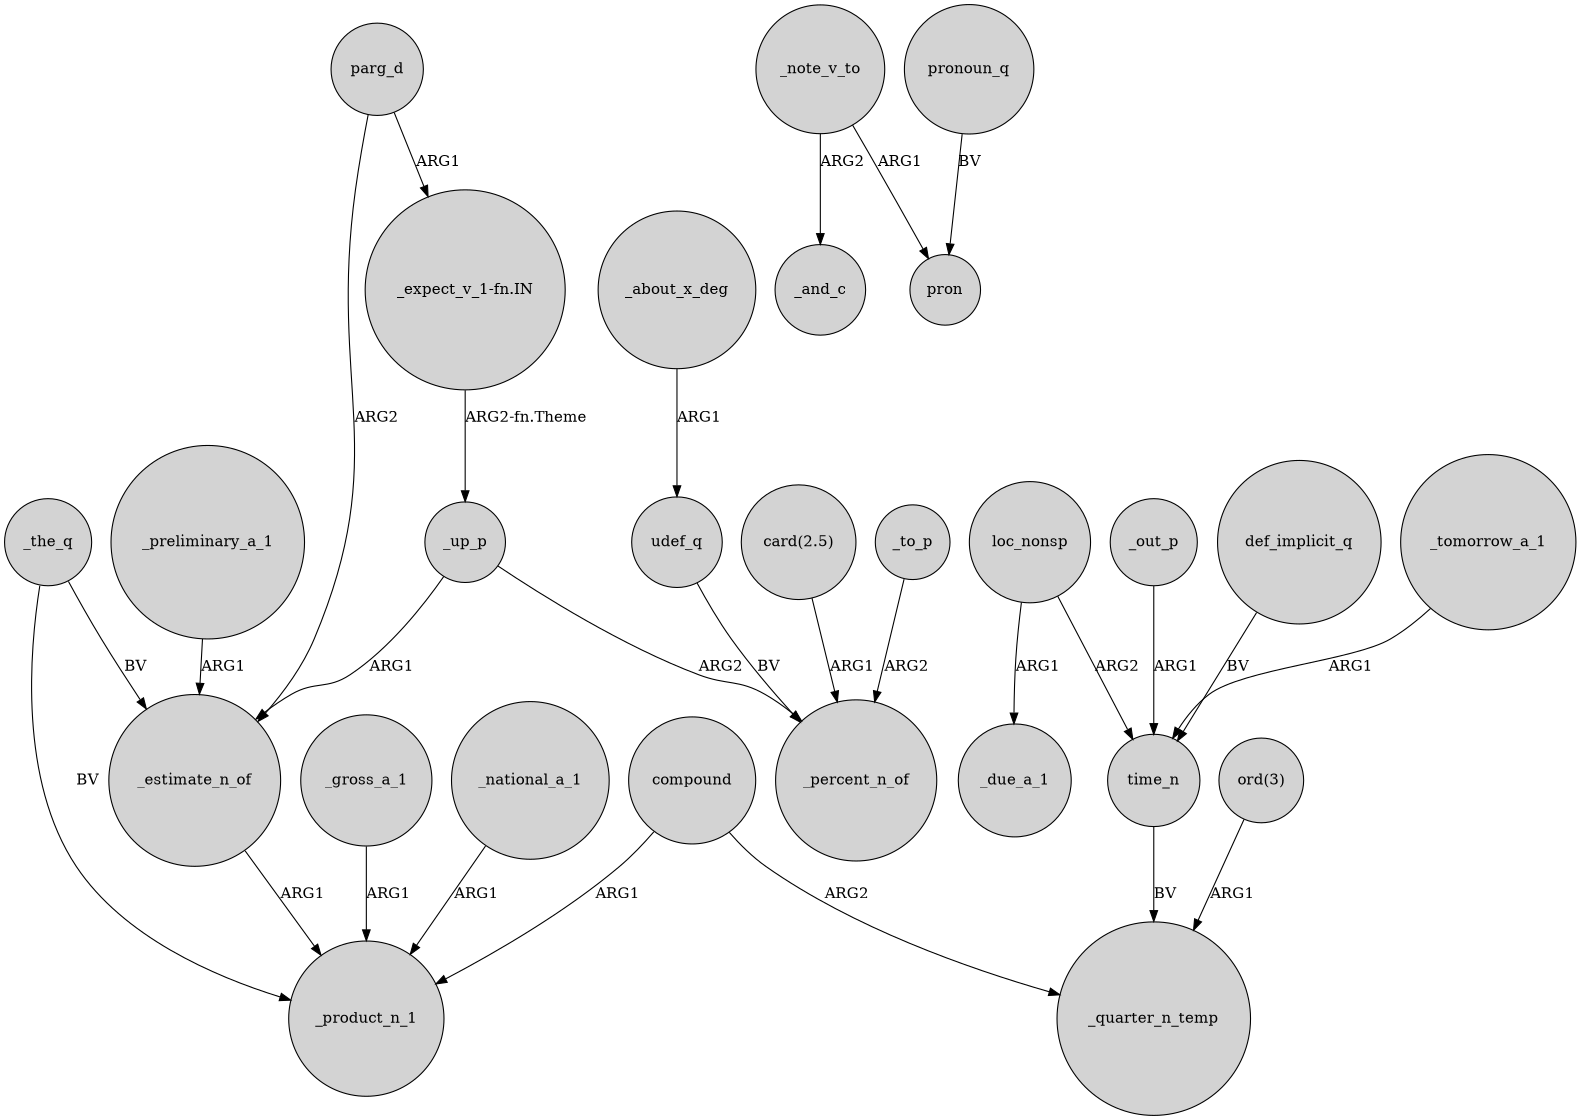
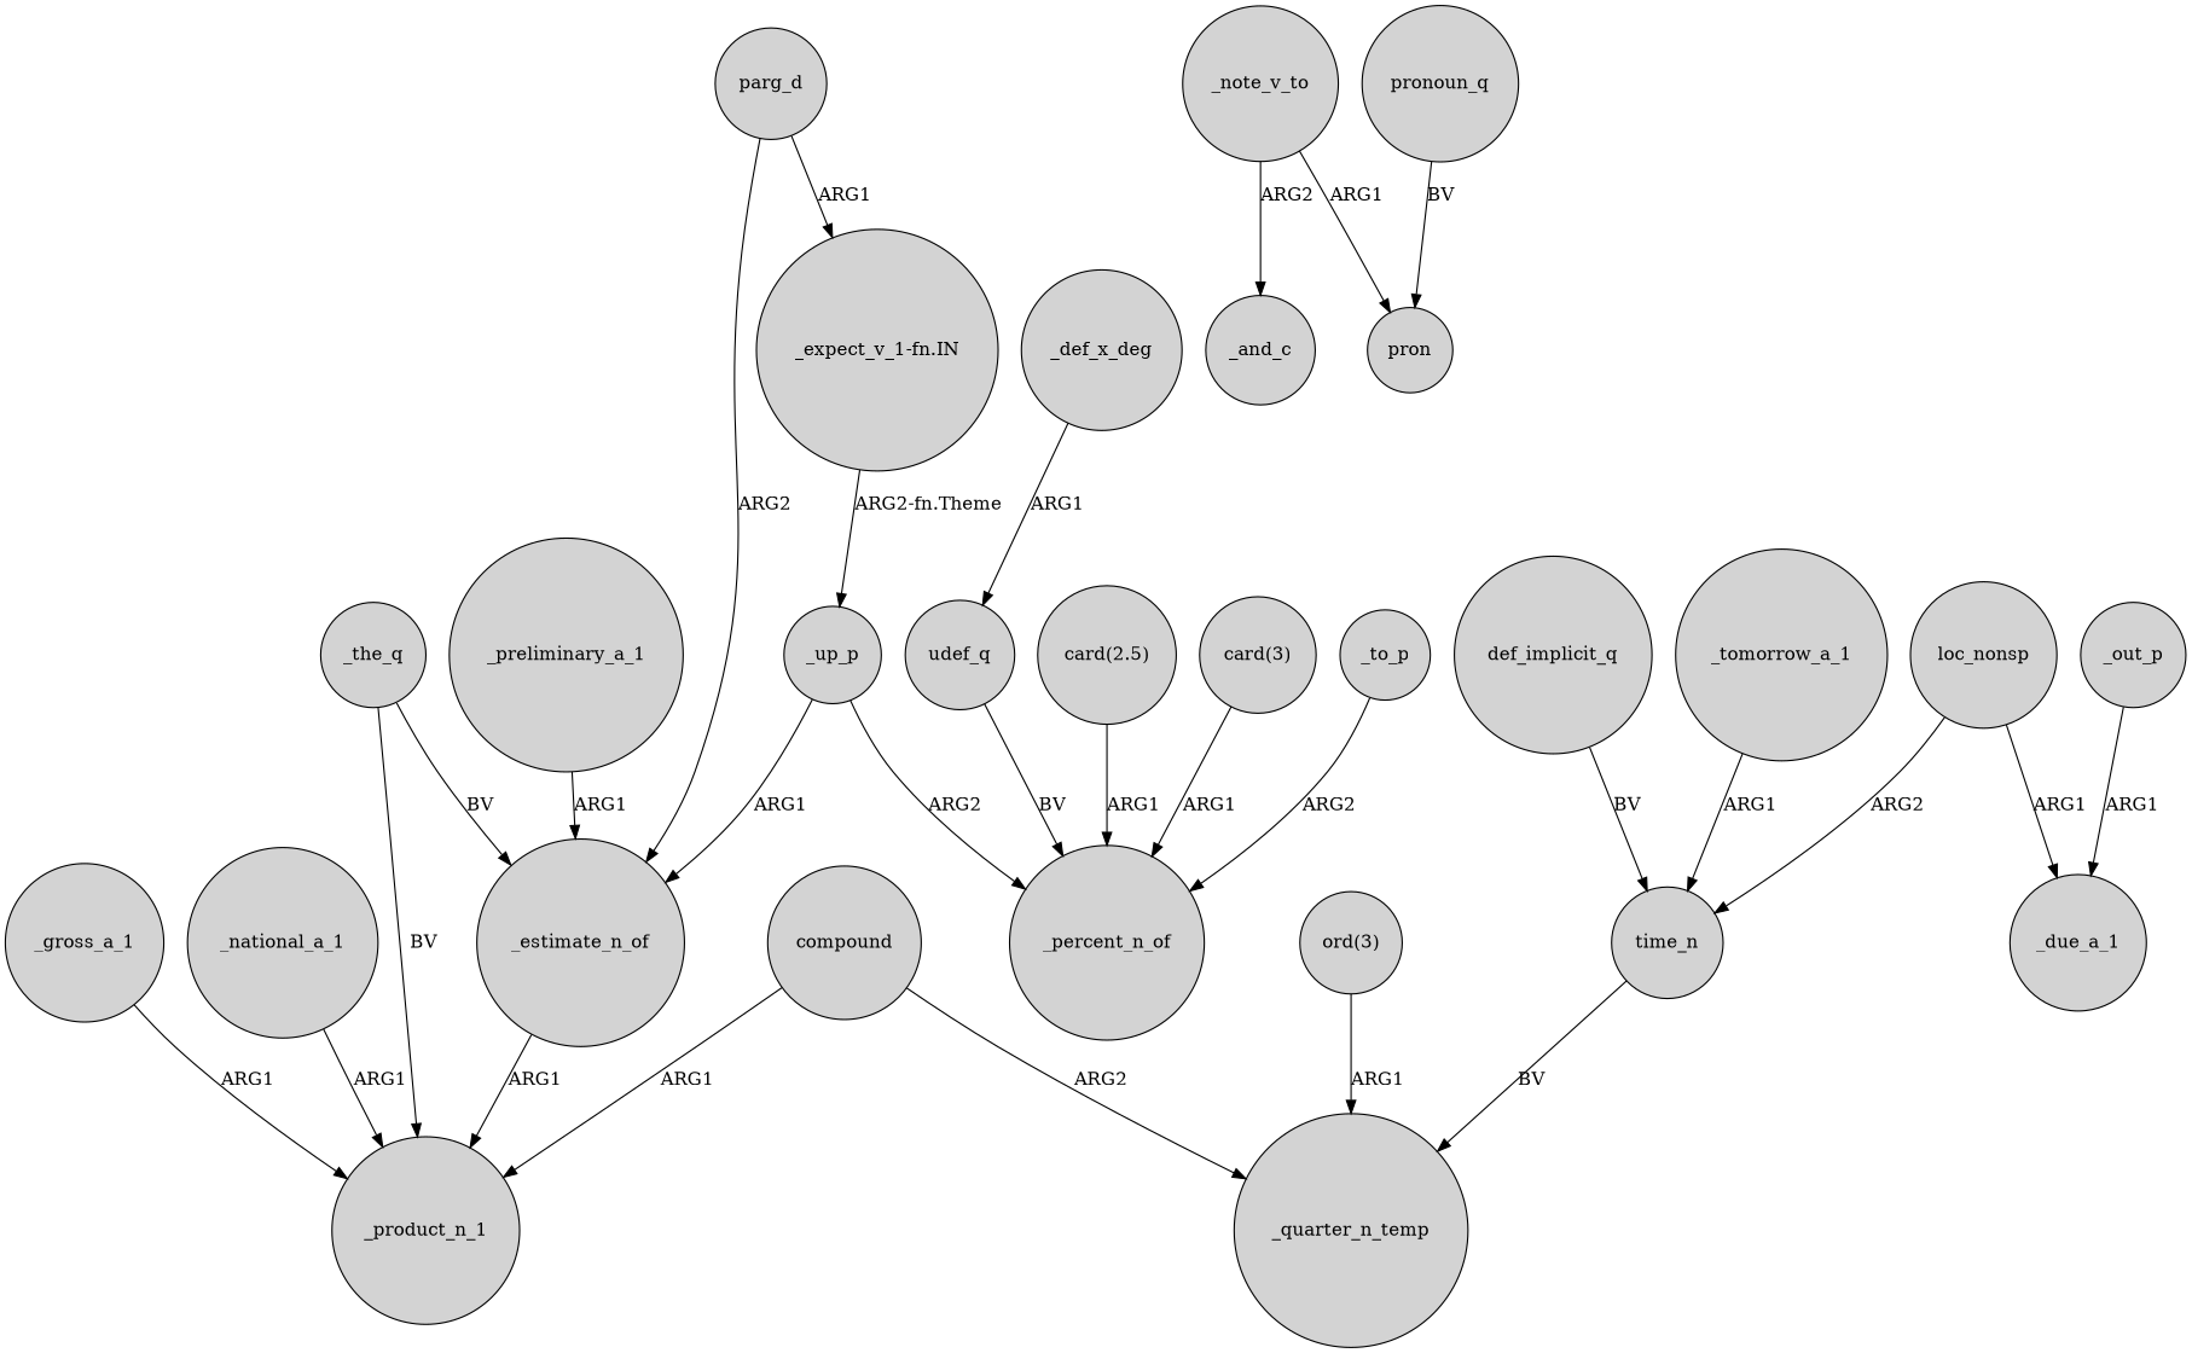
  digraph {
    node [shape=circle style=filled]
    compound
    _product_n_1
    _quarter_n_temp
    _estimate_n_of
    _tomorrow_a_1
    time_n
    _out_p
    _due_a_1
    _gross_a_1
    _note_v_to
    pron
    _and_c
    parg_d
    "_expect_v_1-fn.IN"
    _up_p
-   _about_x_deg
+   _about_x_deg [label=_def_x_deg]
    udef_q
    _percent_n_of
    loc_nonsp
    "card(2.5)"
    pronoun_q
    "ord(3)"
    _national_a_1
    _the_q
+   "card(3)"
    _to_p
    _preliminary_a_1
    def_implicit_q
    compound -> _product_n_1 [label=ARG1]
    compound -> _quarter_n_temp [label=ARG2]
    _estimate_n_of -> _product_n_1 [label=ARG1]
    _tomorrow_a_1 -> time_n [label=ARG1]
    time_n -> _quarter_n_temp [label=BV]
-   _out_p -> time_n [label=ARG1]
+   _out_p -> _due_a_1 [label=ARG1]
    _gross_a_1 -> _product_n_1 [label=ARG1]
    _note_v_to -> pron [label=ARG1]
    _note_v_to -> _and_c [label=ARG2]
    parg_d -> _estimate_n_of [label=ARG2]
    parg_d -> "_expect_v_1-fn.IN" [label=ARG1]
    "_expect_v_1-fn.IN" -> _up_p [label="ARG2-fn.Theme"]
    _up_p -> _estimate_n_of [label=ARG1]
    _up_p -> _percent_n_of [label=ARG2]
    _about_x_deg -> udef_q [label=ARG1]
    udef_q -> _percent_n_of [label=BV]
    loc_nonsp -> time_n [label=ARG2]
    loc_nonsp -> _due_a_1 [label=ARG1]
    "card(2.5)" -> _percent_n_of [label=ARG1]
    pronoun_q -> pron [label=BV]
    "ord(3)" -> _quarter_n_temp [label=ARG1]
    _national_a_1 -> _product_n_1 [label=ARG1]
    _the_q -> _product_n_1 [label=BV]
    _the_q -> _estimate_n_of [label=BV]
+   "card(3)" -> _percent_n_of [label=ARG1]
    _to_p -> _percent_n_of [label=ARG2]
    _preliminary_a_1 -> _estimate_n_of [label=ARG1]
    def_implicit_q -> time_n [label=BV]
  }
